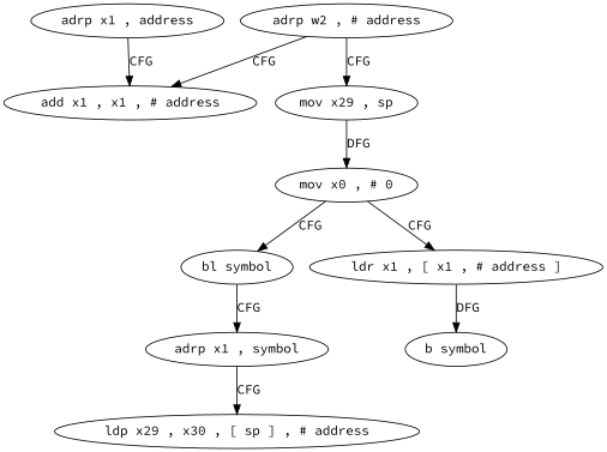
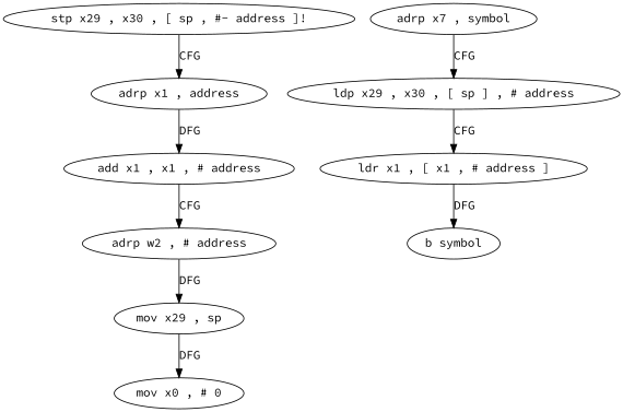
  digraph {
    fontname="Source Code Pro"
    node [fontname="Source Code Pro"]
    edge [fontname="Source Code Pro"]
+   n1 [label="stp x29 , x30 , [ sp , #- address ]!"]
    n2 [label="adrp x1 , address"]
    n3 [label="add x1 , x1 , # address"]
    n4 [label="adrp w2 , # address"]
    n5 [label="mov x29 , sp"]
    n6 [label="mov x0 , # 0"]
-   n7 [label="bl symbol"]
-   n8 [label="adrp x1 , symbol"]
+   n8 [label="adrp x7 , symbol"]
    n9 [label="ldp x29 , x30 , [ sp ] , # address"]
    n10 [label="b symbol"]
    n11 [label="ldr x1 , [ x1 , # address ]"]
-   n2 -> n3 [label=CFG]
-   n4 -> n3 [label=CFG]
-   n4 -> n5 [label=CFG]
+   n1 -> n2 [label=CFG]
+   n2 -> n3 [label=DFG]
+   n3 -> n4 [label=CFG]
+   n4 -> n5 [label=DFG]
    n5 -> n6 [label=DFG]
-   n6 -> n7 [label=CFG]
-   n7 -> n8 [label=CFG]
    n8 -> n9 [label=CFG]
-   n6 -> n11 [label=CFG]
+   n9 -> n11 [label=CFG]
    n11 -> n10 [label=DFG]
  }
